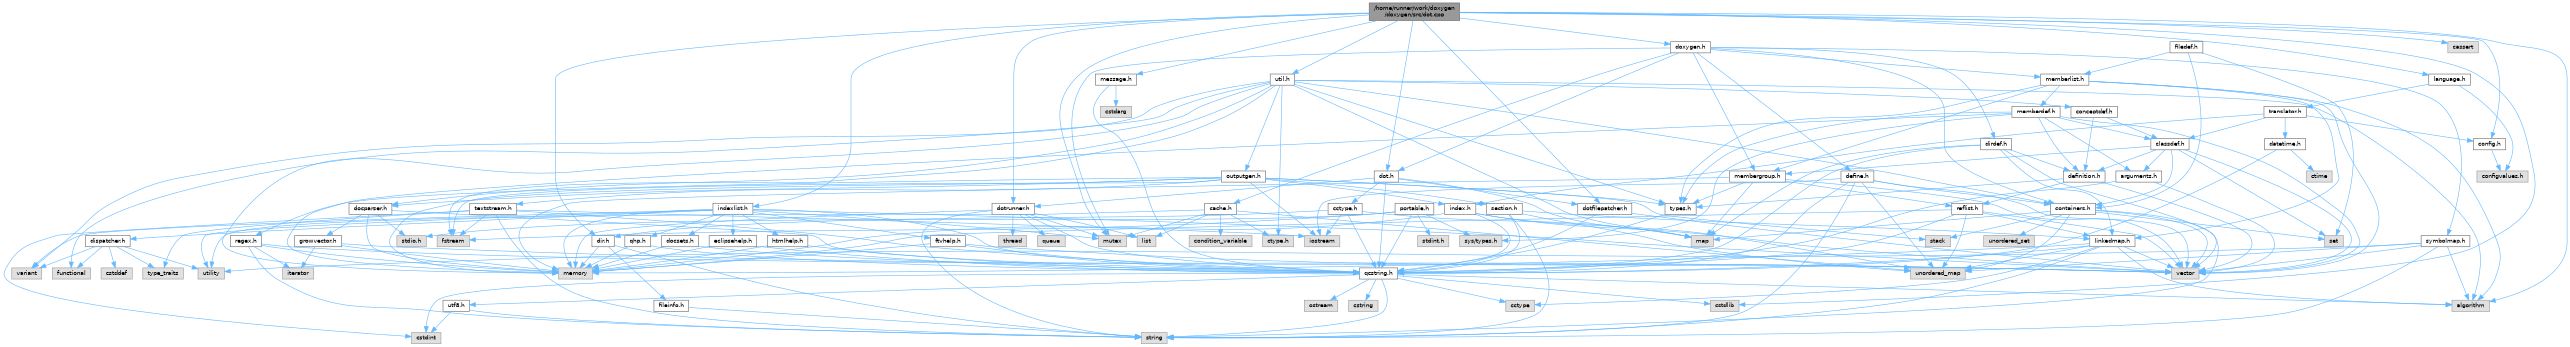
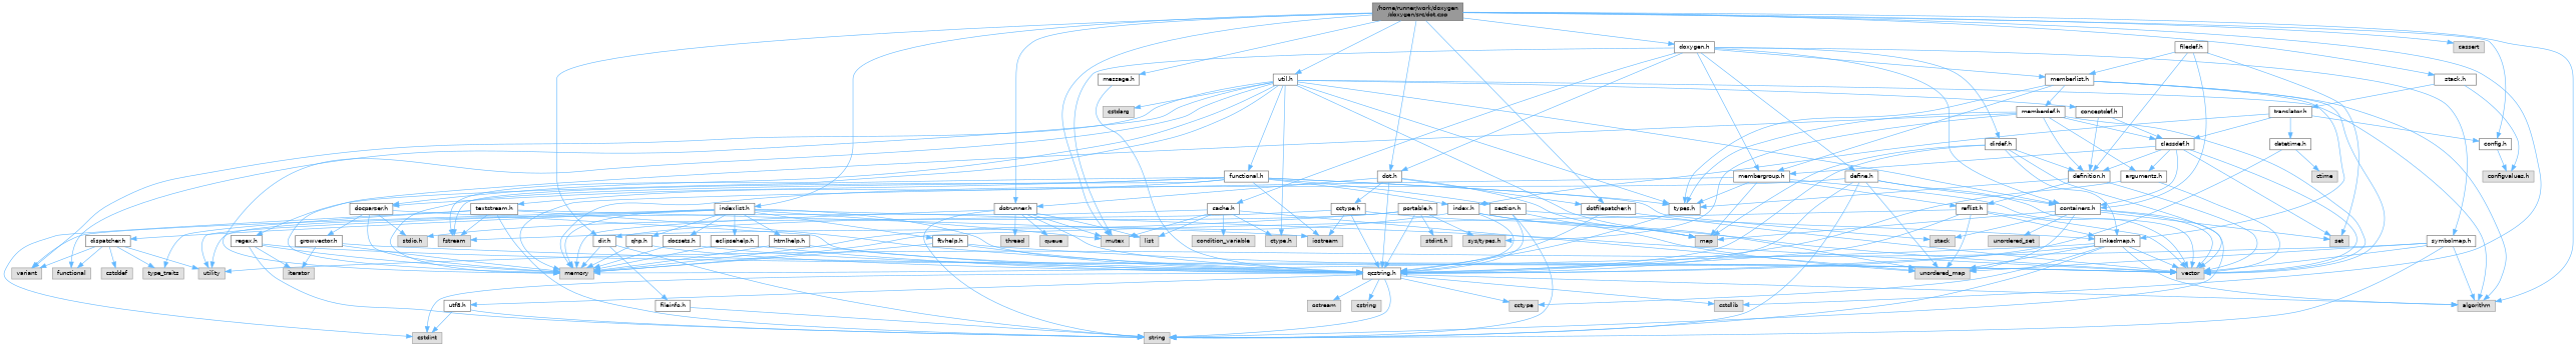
  digraph {
    node [color=grey40 fillcolor=white fontname=Helvetica fontsize=10 shape=box style=filled]
    edge [color=steelblue1 fontname=Helvetica fontsize=10 labelfontname=Helvetica labelfontsize=10 style=solid]
    n1 [color=gray40 fillcolor=grey60 fontcolor=black height=0.2 label="/home/runner/work/doxygen\l/doxygen/src/dot.cpp" width=0.4]
    n2 [color=grey60 fillcolor="#E0E0E0" height=0.2 label=cstdlib width=0.4]
    n3 [color=grey60 fillcolor="#E0E0E0" height=0.2 label=cassert width=0.4]
    n4 [color=grey60 fillcolor="#E0E0E0" height=0.2 label=algorithm width=0.4]
    n5 [color=grey60 fillcolor="#E0E0E0" height=0.2 label=mutex width=0.4]
    n6 [height=0.2 label="config.h" width=0.4]
    n7 [height=0.2 label="dot.h" width=0.4]
    n8 [height=0.2 label="dir.h" width=0.4]
    n9 [height=0.2 label="dotfilepatcher.h" width=0.4]
    n10 [height=0.2 label="dotrunner.h" width=0.4]
    n11 [height=0.2 label="doxygen.h" width=0.4]
    n12 [height=0.2 label="util.h" width=0.4]
    n13 [height=0.2 label="message.h" width=0.4]
-   n14 [height=0.2 label="language.h" width=0.4]
+   n14 [height=0.2 label="stack.h" width=0.4]
    n15 [height=0.2 label="indexlist.h" width=0.4]
    n16 [color=grey60 fillcolor="#E0E0E0" height=0.2 label="configvalues.h" width=0.4]
    n17 [color=grey60 fillcolor="#E0E0E0" height=0.2 label=map width=0.4]
    n18 [height=0.2 label="qcstring.h" width=0.4]
    n19 [height=0.2 label="cctype.h" width=0.4]
    n20 [color=grey60 fillcolor="#E0E0E0" height=0.2 label=string width=0.4]
    n21 [color=grey60 fillcolor="#E0E0E0" height=0.2 label=memory width=0.4]
    n22 [height=0.2 label="fileinfo.h" width=0.4]
    n23 [color=grey60 fillcolor="#E0E0E0" height=0.2 label=vector width=0.4]
    n24 [color=grey60 fillcolor="#E0E0E0" height=0.2 label=thread width=0.4]
    n25 [color=grey60 fillcolor="#E0E0E0" height=0.2 label=list width=0.4]
    n26 [color=grey60 fillcolor="#E0E0E0" height=0.2 label=queue width=0.4]
    n27 [height=0.2 label="containers.h" width=0.4]
    n28 [height=0.2 label="membergroup.h" width=0.4]
    n29 [height=0.2 label="dirdef.h" width=0.4]
    n30 [height=0.2 label="memberlist.h" width=0.4]
    n31 [height=0.2 label="define.h" width=0.4]
    n32 [height=0.2 label="cache.h" width=0.4]
    n33 [height=0.2 label="symbolmap.h" width=0.4]
    n34 [color=grey60 fillcolor="#E0E0E0" height=0.2 label=unordered_map width=0.4]
    n35 [height=0.2 label="types.h" width=0.4]
    n36 [color=grey60 fillcolor="#E0E0E0" height=0.2 label="ctype.h" width=0.4]
    n37 [color=grey60 fillcolor="#E0E0E0" height=0.2 label=functional width=0.4]
    n38 [color=grey60 fillcolor="#E0E0E0" height=0.2 label=fstream width=0.4]
    n39 [color=grey60 fillcolor="#E0E0E0" height=0.2 label=variant width=0.4]
    n40 [height=0.2 label="docparser.h" width=0.4]
-   n41 [height=0.2 label="outputgen.h" width=0.4]
+   n41 [height=0.2 label="functional.h" width=0.4]
    n42 [height=0.2 label="conceptdef.h" width=0.4]
    n43 [height=0.2 label="portable.h" width=0.4]
    n44 [color=grey60 fillcolor="#E0E0E0" height=0.2 label="sys/types.h" width=0.4]
    n45 [color=grey60 fillcolor="#E0E0E0" height=0.2 label="stdio.h" width=0.4]
    n46 [color=grey60 fillcolor="#E0E0E0" height=0.2 label="stdint.h" width=0.4]
    n47 [color=grey60 fillcolor="#E0E0E0" height=0.2 label=cstdarg width=0.4]
    n48 [height=0.2 label="translator.h" width=0.4]
    n49 [color=grey60 fillcolor="#E0E0E0" height=0.2 label=utility width=0.4]
    n50 [height=0.2 label="dispatcher.h" width=0.4]
    n51 [height=0.2 label="docsets.h" width=0.4]
    n52 [height=0.2 label="eclipsehelp.h" width=0.4]
    n53 [height=0.2 label="ftvhelp.h" width=0.4]
    n54 [height=0.2 label="htmlhelp.h" width=0.4]
    n55 [height=0.2 label="qhp.h" width=0.4]
    n56 [color=grey60 fillcolor="#E0E0E0" height=0.2 label=cctype width=0.4]
    n57 [color=grey60 fillcolor="#E0E0E0" height=0.2 label=cstring width=0.4]
    n58 [color=grey60 fillcolor="#E0E0E0" height=0.2 label=cstdint width=0.4]
    n59 [color=grey60 fillcolor="#E0E0E0" height=0.2 label=ostream width=0.4]
    n60 [height=0.2 label="utf8.h" width=0.4]
    n61 [color=grey60 fillcolor="#E0E0E0" height=0.2 label=iostream width=0.4]
    n62 [color=grey60 fillcolor="#E0E0E0" height=0.2 label=condition_variable width=0.4]
    n63 [color=grey60 fillcolor="#E0E0E0" height=0.2 label=set width=0.4]
    n64 [color=grey60 fillcolor="#E0E0E0" height=0.2 label=unordered_set width=0.4]
    n65 [color=grey60 fillcolor="#E0E0E0" height=0.2 label=stack width=0.4]
    n66 [height=0.2 label="reflist.h" width=0.4]
    n67 [height=0.2 label="linkedmap.h" width=0.4]
    n68 [height=0.2 label="definition.h" width=0.4]
    n69 [height=0.2 label="memberdef.h" width=0.4]
    n70 [height=0.2 label="arguments.h" width=0.4]
    n71 [height=0.2 label="classdef.h" width=0.4]
    n72 [height=0.2 label="growvector.h" width=0.4]
    n73 [height=0.2 label="regex.h" width=0.4]
    n74 [height=0.2 label="index.h" width=0.4]
    n75 [height=0.2 label="section.h" width=0.4]
    n76 [height=0.2 label="textstream.h" width=0.4]
    n77 [color=grey60 fillcolor="#E0E0E0" height=0.2 label=iterator width=0.4]
    n78 [color=grey60 fillcolor="#E0E0E0" height=0.2 label=type_traits width=0.4]
    n79 [height=0.2 label="filedef.h" width=0.4]
    n80 [height=0.2 label="datetime.h" width=0.4]
    n81 [color=grey60 fillcolor="#E0E0E0" height=0.2 label=ctime width=0.4]
    n82 [color=grey60 fillcolor="#E0E0E0" height=0.2 label=cstddef width=0.4]
    n1 -> n2
    n1 -> n3
    n1 -> n4
    n1 -> n5
    n1 -> n6
    n1 -> n7
    n1 -> n8
    n1 -> n9
    n1 -> n10
    n1 -> n11
    n1 -> n12
    n1 -> n13
    n1 -> n14
    n1 -> n15
    n6 -> n16
    n7 -> n9
    n7 -> n10
    n7 -> n17
    n7 -> n18
    n7 -> n19
    n8 -> n20
    n8 -> n21
    n8 -> n22
    n9 -> n18
    n9 -> n23
    n10 -> n5
    n10 -> n18
    n10 -> n20
    n10 -> n21
    n10 -> n24
    n10 -> n25
    n10 -> n26
    n11 -> n5
    n11 -> n7
    n11 -> n27
    n11 -> n28
    n11 -> n29
    n11 -> n30
    n11 -> n31
    n11 -> n32
    n11 -> n33
    n12 -> n4
    n12 -> n21
    n12 -> n27
    n12 -> n34
    n12 -> n35
    n12 -> n36
    n12 -> n37
    n12 -> n38
    n12 -> n39
    n12 -> n40
    n12 -> n41
    n12 -> n42
    n13 -> n18
-   n13 -> n47
+   n12 -> n47
    n14 -> n16
    n14 -> n48
    n15 -> n5
    n15 -> n18
    n15 -> n21
    n15 -> n23
    n15 -> n39
    n15 -> n49
    n15 -> n50
    n15 -> n51
    n15 -> n52
    n15 -> n53
    n15 -> n54
    n15 -> n55
    n18 -> n2
    n18 -> n4
    n18 -> n20
    n18 -> n56
    n18 -> n57
    n18 -> n58
    n18 -> n59
    n18 -> n60
    n19 -> n8
    n19 -> n17
    n19 -> n18
    n19 -> n61
    n22 -> n20
    n27 -> n17
    n27 -> n20
    n27 -> n23
    n27 -> n34
    n27 -> n63
    n27 -> n64
    n27 -> n65
    n28 -> n17
    n28 -> n21
    n28 -> n23
    n28 -> n35
    n28 -> n66
    n29 -> n17
    n29 -> n18
    n29 -> n23
    n29 -> n67
    n29 -> n68
    n30 -> n4
    n30 -> n23
    n30 -> n28
    n30 -> n35
    n30 -> n67
    n30 -> n69
    n31 -> n18
    n31 -> n20
-   n31 -> n61
+   n31 -> n21
    n31 -> n23
    n31 -> n27
    n31 -> n34
    n32 -> n5
    n32 -> n25
    n32 -> n34
    n32 -> n36
    n32 -> n49
    n32 -> n62
    n33 -> n4
    n33 -> n20
    n33 -> n23
    n33 -> n34
    n33 -> n49
    n35 -> n18
    n40 -> n18
    n40 -> n21
    n40 -> n45
    n40 -> n72
    n41 -> n21
    n41 -> n35
    n41 -> n38
    n41 -> n40
    n41 -> n61
    n41 -> n65
    n41 -> n73
    n41 -> n74
    n41 -> n75
    n41 -> n76
    n42 -> n68
    n42 -> n71
    n43 -> n18
    n43 -> n38
    n43 -> n44
    n43 -> n45
    n43 -> n46
    n48 -> n6
    n48 -> n71
    n48 -> n74
    n48 -> n80
    n50 -> n37
    n50 -> n39
    n50 -> n49
    n50 -> n78
    n50 -> n82
    n51 -> n18
    n51 -> n21
    n52 -> n18
    n52 -> n21
    n53 -> n18
    n53 -> n21
    n53 -> n23
    n54 -> n18
    n54 -> n21
    n55 -> n18
    n55 -> n21
    n60 -> n20
    n60 -> n58
    n66 -> n18
    n66 -> n21
    n66 -> n23
    n66 -> n34
    n66 -> n67
    n67 -> n4
    n67 -> n18
    n67 -> n20
    n67 -> n21
    n67 -> n23
    n67 -> n34
    n67 -> n56
    n68 -> n23
    n68 -> n35
    n68 -> n66
    n69 -> n21
    n69 -> n23
    n69 -> n35
    n69 -> n44
    n69 -> n68
    n69 -> n70
    n69 -> n71
    n70 -> n18
    n70 -> n23
    n71 -> n23
    n71 -> n27
    n71 -> n28
    n71 -> n63
    n71 -> n68
    n71 -> n70
    n72 -> n21
    n72 -> n23
    n72 -> n77
    n73 -> n20
    n73 -> n21
    n73 -> n23
    n73 -> n77
    n74 -> n17
    n74 -> n18
    n74 -> n21
    n74 -> n23
    n75 -> n18
    n75 -> n20
    n75 -> n34
    n75 -> n67
    n76 -> n18
    n76 -> n20
    n76 -> n38
    n76 -> n58
    n76 -> n61
    n76 -> n78
    n79 -> n27
    n79 -> n30
    n79 -> n63
+   n79 -> n68
    n80 -> n18
    n80 -> n81
  }
